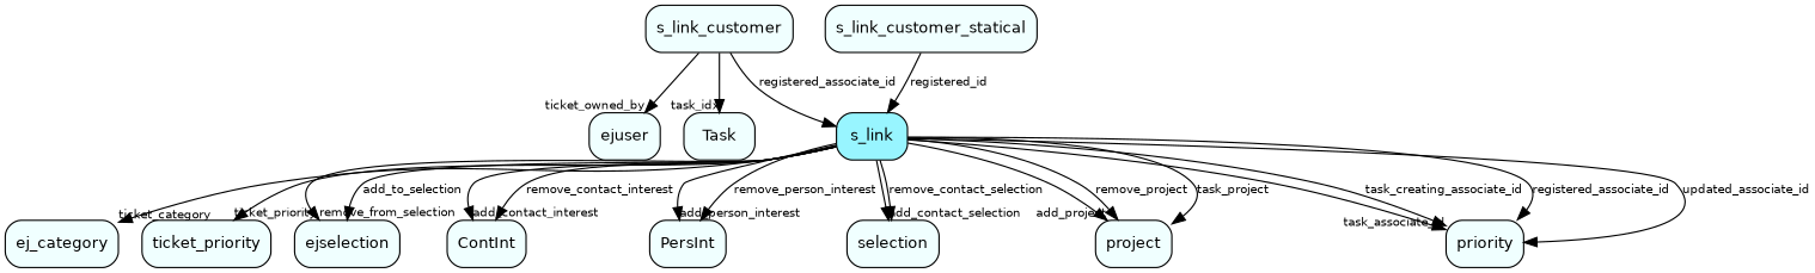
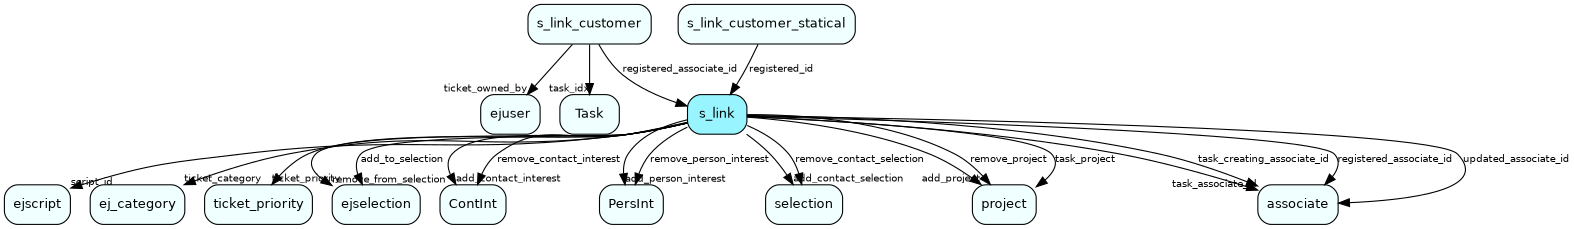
  digraph {
    node [fillcolor=azure1 fontname=Helvetica fontsize=12 shape=box style="rounded, filled"]
    edge [fontname=Helvetica fontsize=9]
    s_link [fillcolor=cadetblue1]
+   ejscript
    ej_category
    ticket_priority
    ejselection
    ContInt
    PersInt
    selection
    project
-   associate [label=priority]
+   associate
    s_link_customer
    ejuser
    Task
    s_link_customer_statical
+   s_link -> ejscript [headlabel=script_id]
    s_link -> ej_category [headlabel=ticket_category]
    s_link -> ticket_priority [headlabel=ticket_priority]
    s_link -> ejselection [headlabel=remove_from_selection]
    s_link -> ejselection [label=add_to_selection]
    s_link -> ContInt [headlabel=add_contact_interest]
    s_link -> ContInt [label=remove_contact_interest]
    s_link -> PersInt [headlabel=add_person_interest]
    s_link -> PersInt [label=remove_person_interest]
    s_link -> selection [headlabel=add_contact_selection]
    s_link -> selection [label=remove_contact_selection]
    s_link -> project [headlabel=add_project]
    s_link -> project [label=remove_project]
    s_link -> project [label=task_project]
    s_link -> associate [headlabel=task_associate_id]
    s_link -> associate [label=task_creating_associate_id]
    s_link -> associate [label=registered_associate_id]
    s_link -> associate [label=updated_associate_id]
    s_link_customer -> s_link [label=registered_associate_id]
    s_link_customer -> ejuser [headlabel=ticket_owned_by]
    s_link_customer -> Task [headlabel=task_idx]
    s_link_customer_statical -> s_link [label=registered_id]
  }
